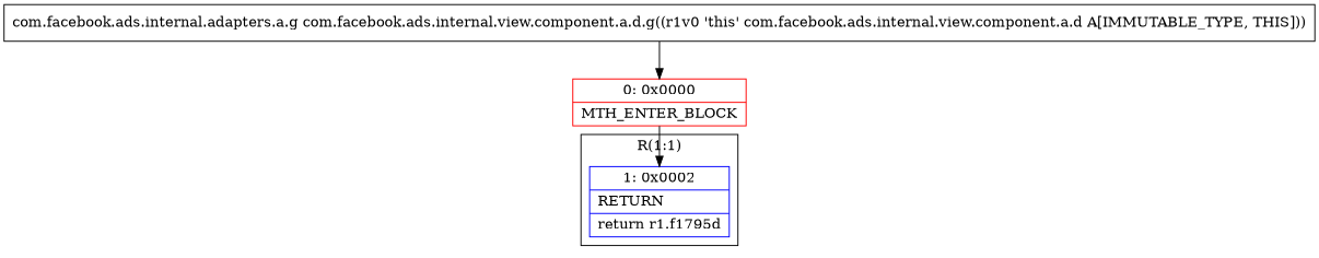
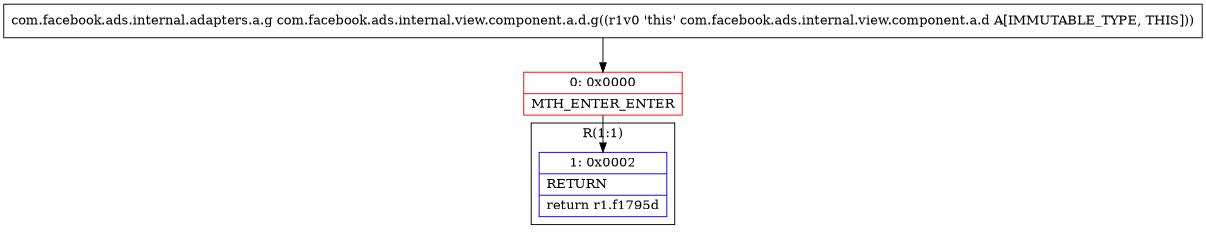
  digraph {
    node [shape=record]
    n1 [color=blue label="{1\:\ 0x0002|RETURN\l|return r1.f1795d\l}"]
-   n2 [color=red label="{0\:\ 0x0000|MTH_ENTER_BLOCK\l}"]
+   n2 [color=red label="{0\:\ 0x0000|MTH_ENTER_ENTER\l}"]
    n3 [label="{com.facebook.ads.internal.adapters.a.g com.facebook.ads.internal.view.component.a.d.g((r1v0 'this' com.facebook.ads.internal.view.component.a.d A[IMMUTABLE_TYPE, THIS])) }"]
    subgraph cluster_1 {
      label="R(1:1)"
      n1
    }
    n2 -> n1
    n3 -> n2
  }
